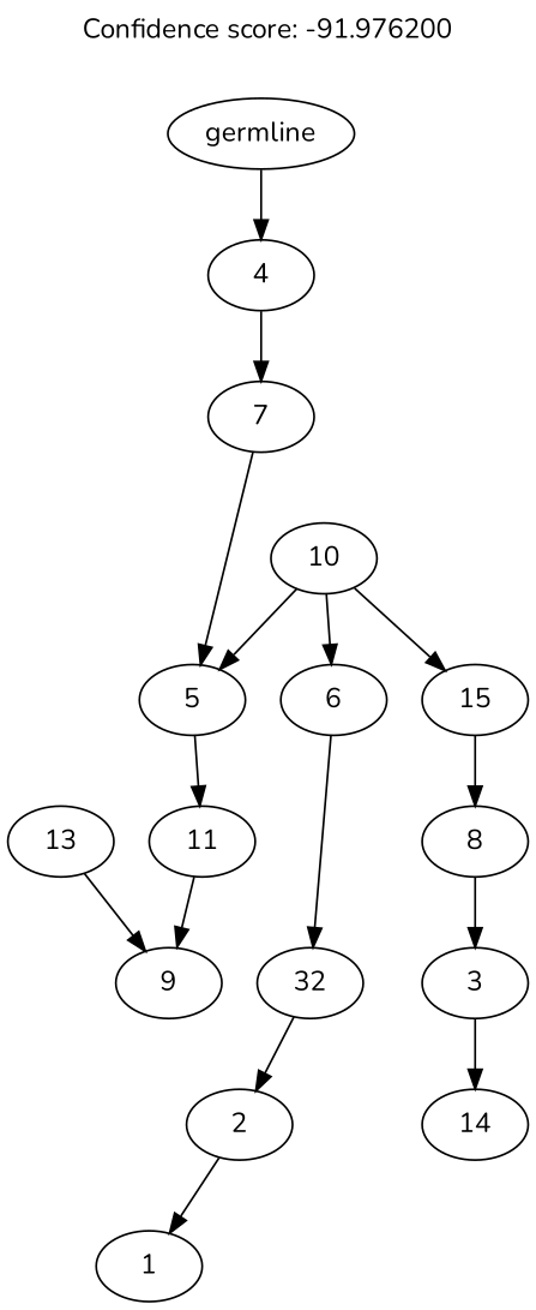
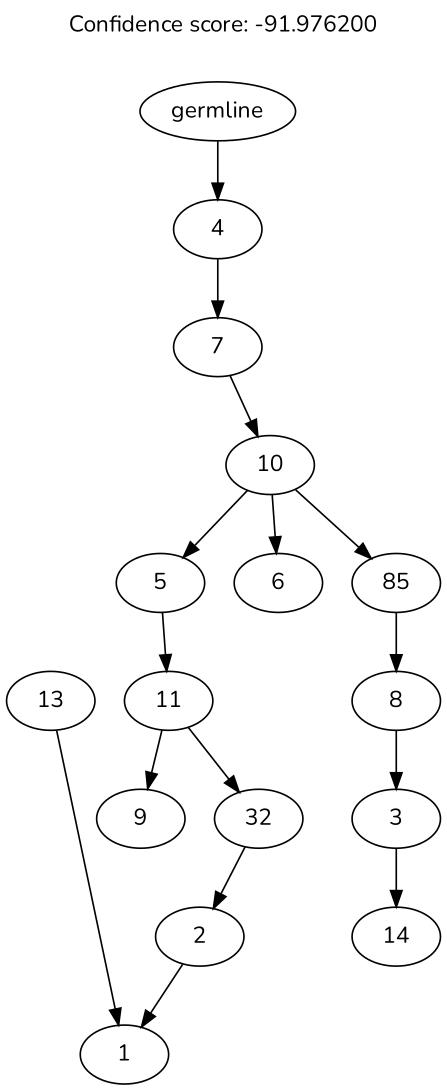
  digraph {
    fontname=Nunito
    label="Confidence score: -91.976200"
    labelloc=t
    node [fontname=Nunito]
    edge [fontname=Nunito]
    n1 [label=11]
    n2 [label=9]
    n3 [label=5]
    n4 [label=3]
    n5 [label=14]
    n6 [label=8]
-   n7 [label=15]
+   n7 [label=85]
    n8 [label=13]
    n9 [label=1]
    n10 [label=2]
    n11 [label=32]
    n12 [label=6]
    n13 [label=10]
    n14 [label=7]
    n15 [label=4]
    n16 [label=germline]
    n1 -> n2
    n3 -> n1
    n4 -> n5
    n6 -> n4
    n7 -> n6
-   n8 -> n2
+   n8 -> n9
    n10 -> n9
    n11 -> n10
-   n12 -> n11
+   n1 -> n11
    n13 -> n3
    n13 -> n7
    n13 -> n12
-   n14 -> n3
+   n14 -> n13
    n15 -> n14
    n16 -> n15
  }
